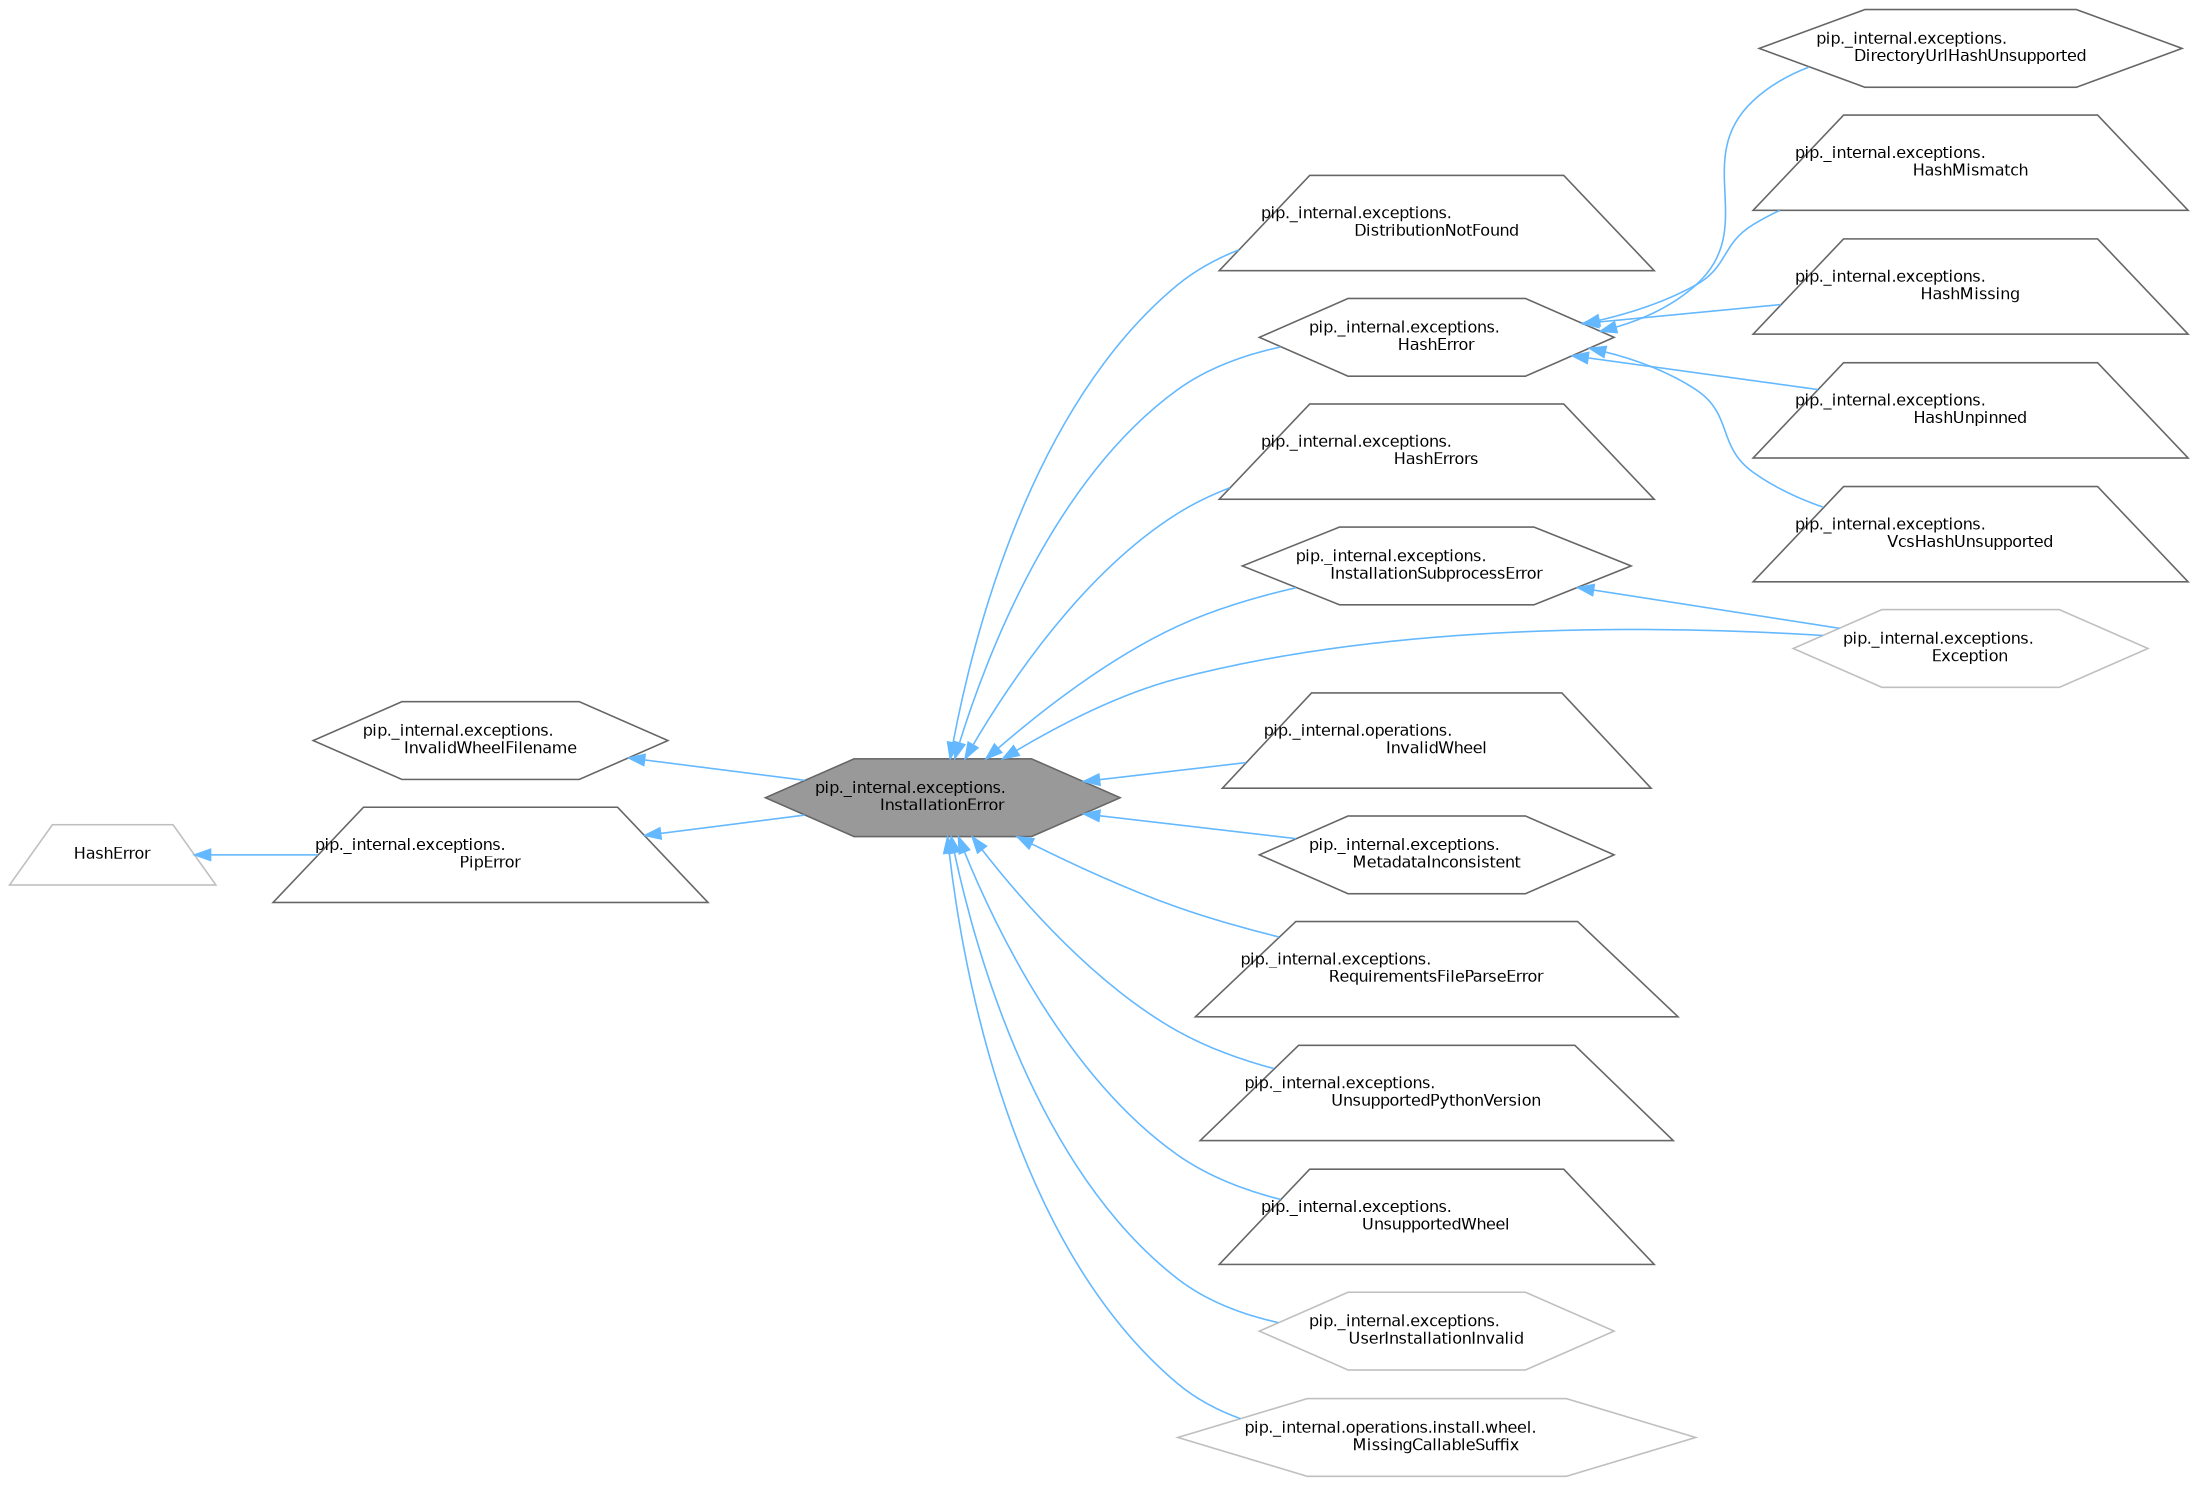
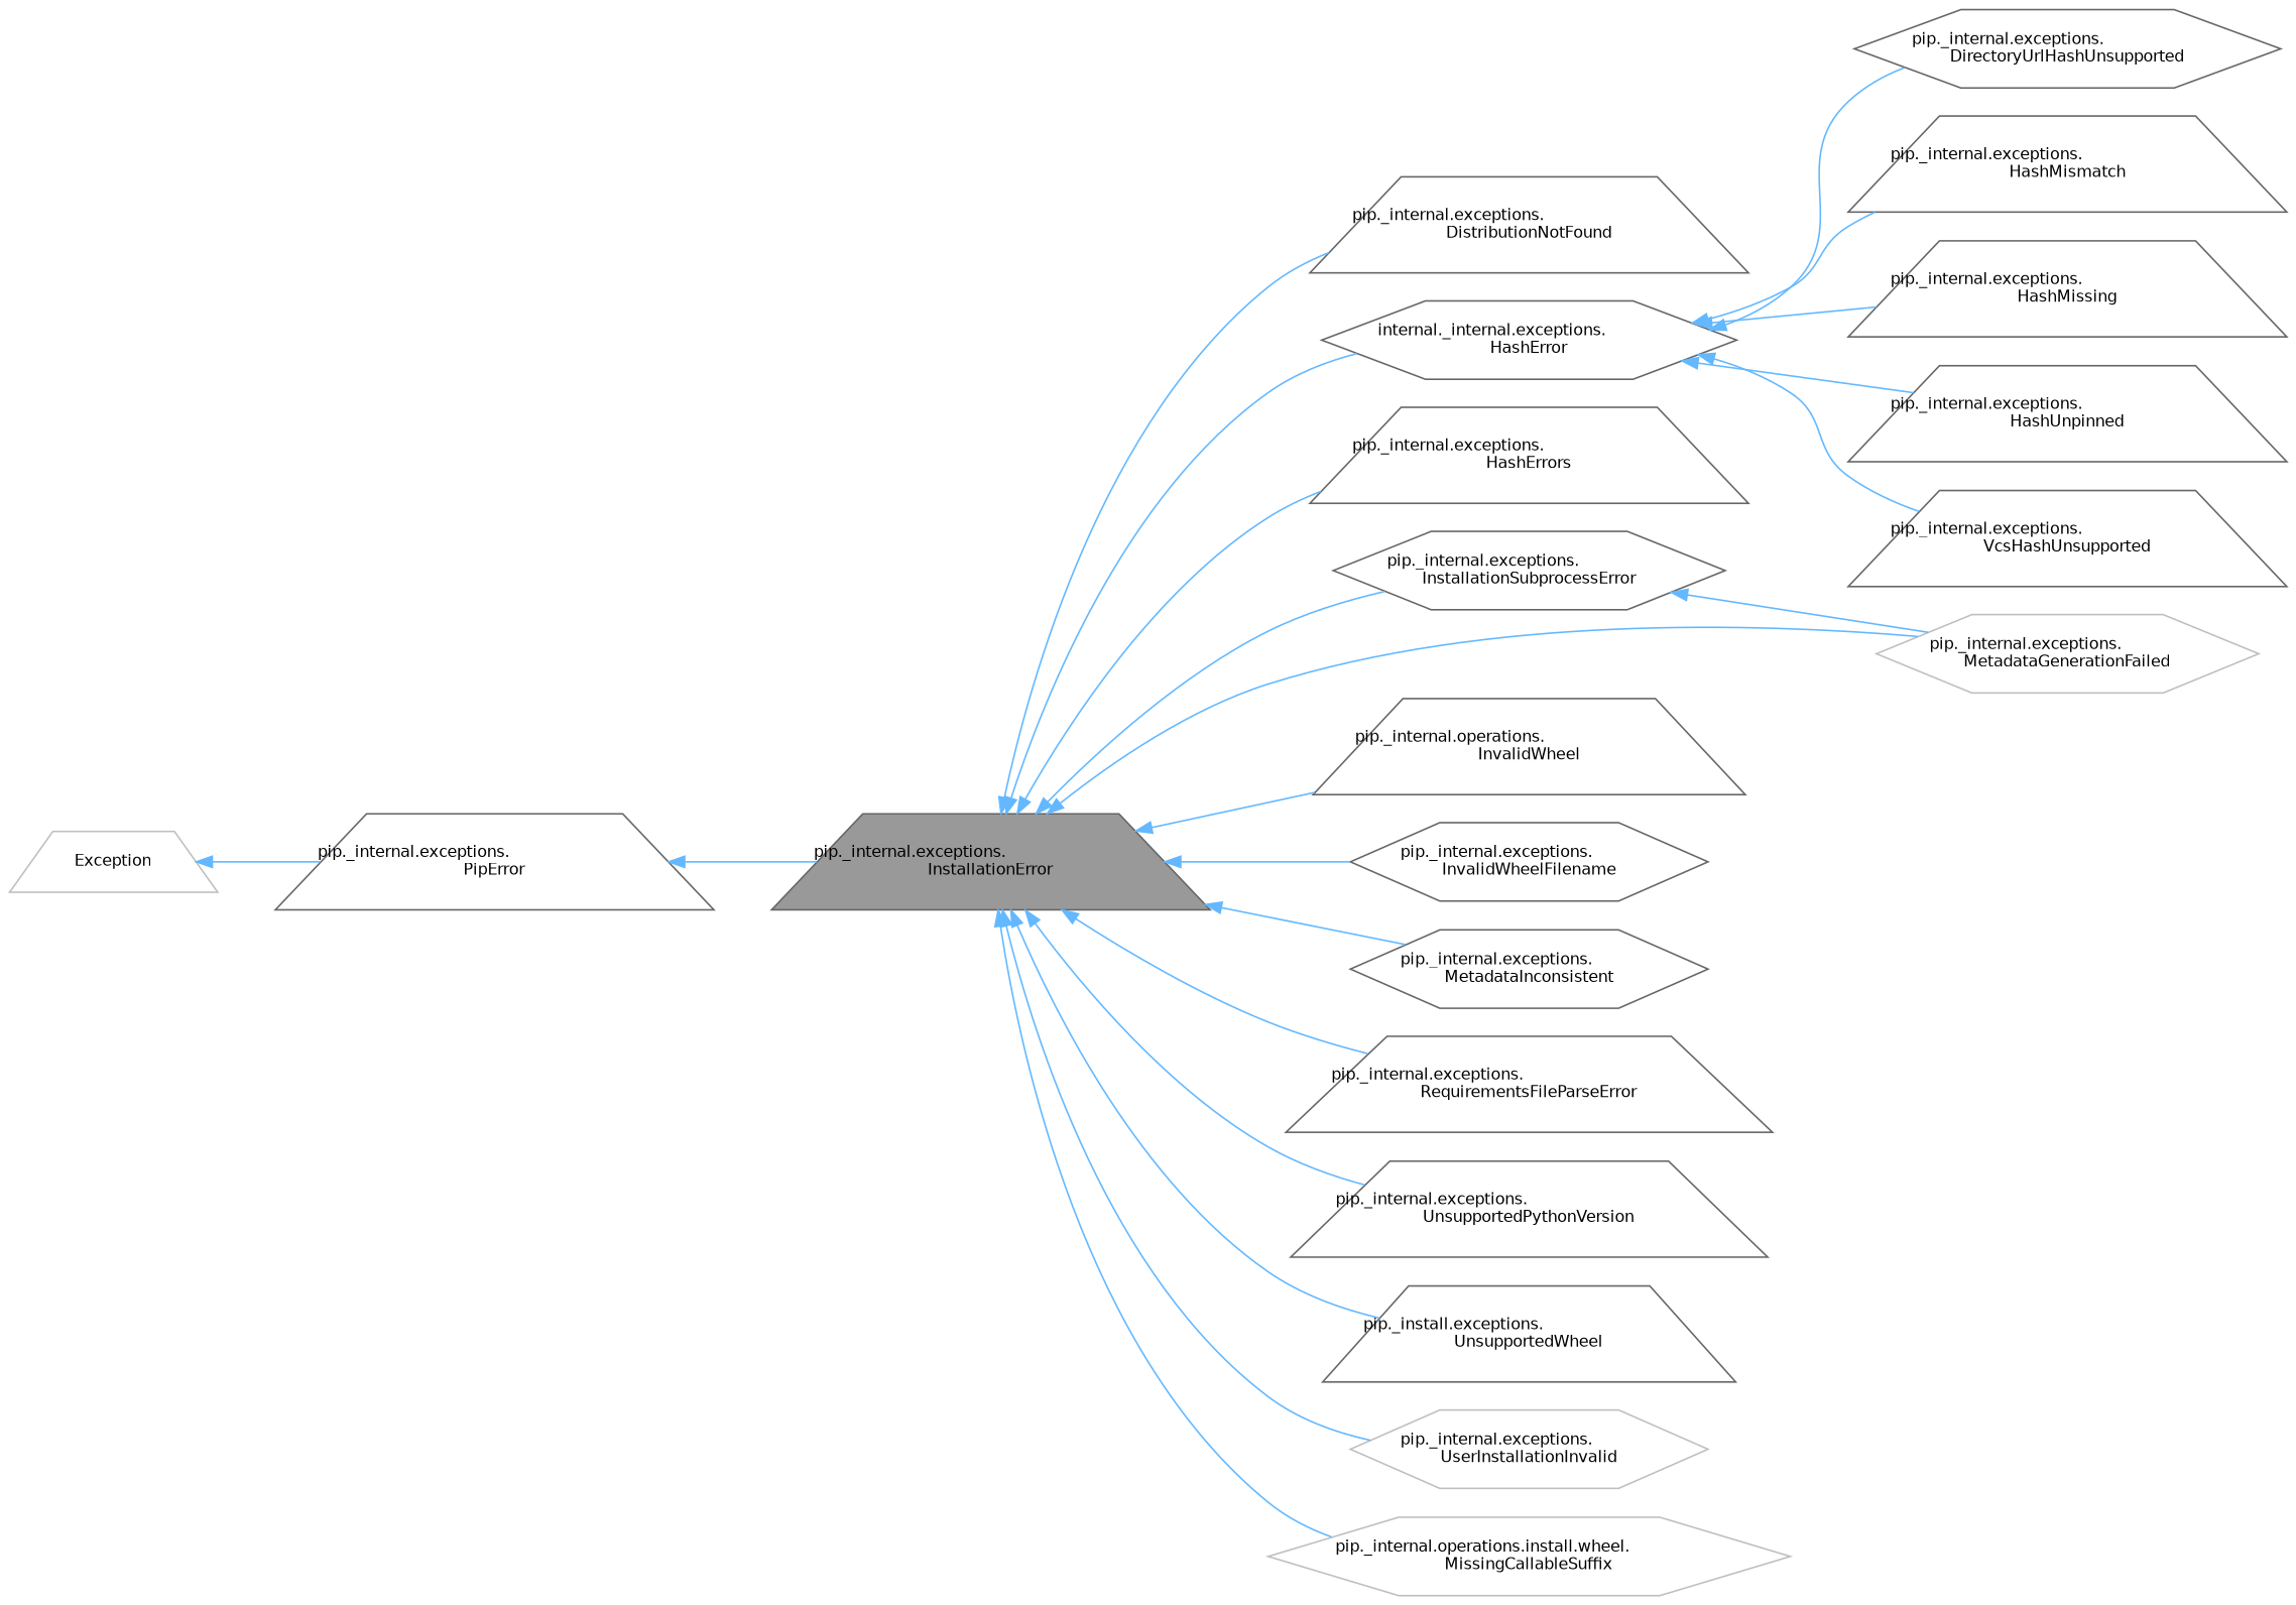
  digraph {
    rankdir=LR
    node [color=gray40 fillcolor=white fontname=Helvetica fontsize=10 shape=trapezium style=filled]
    edge [color=steelblue1 dir=back fontname=Helvetica fontsize=10 labelfontname=Helvetica labelfontsize=10 style=solid]
-   n1 [fillcolor=grey60 fontcolor=black height=0.2 label="pip._internal.exceptions.\lInstallationError" shape=hexagon width=0.4]
+   n1 [fillcolor=grey60 fontcolor=black height=0.2 label="pip._internal.exceptions.\lInstallationError" width=0.4]
    n2 [height=0.2 label="pip._internal.exceptions.\lDistributionNotFound" width=0.4]
-   n3 [height=0.2 label="pip._internal.exceptions.\lHashError" shape=hexagon width=0.4]
+   n3 [height=0.2 label="internal._internal.exceptions.\lHashError" shape=hexagon width=0.4]
    n4 [height=0.2 label="pip._internal.exceptions.\lHashErrors" width=0.4]
    n5 [height=0.2 label="pip._internal.exceptions.\lInstallationSubprocessError" shape=hexagon width=0.4]
-   n6 [color=grey75 height=0.2 label="pip._internal.exceptions.\lException" shape=hexagon width=0.4]
+   n6 [color=grey75 height=0.2 label="pip._internal.exceptions.\lMetadataGenerationFailed" shape=hexagon width=0.4]
    n7 [height=0.2 label="pip._internal.operations.\lInvalidWheel" width=0.4]
    n8 [height=0.2 label="pip._internal.exceptions.\lInvalidWheelFilename" shape=hexagon width=0.4]
    n9 [height=0.2 label="pip._internal.exceptions.\lMetadataInconsistent" shape=hexagon width=0.4]
    n10 [height=0.2 label="pip._internal.exceptions.\lRequirementsFileParseError" width=0.4]
    n11 [height=0.2 label="pip._internal.exceptions.\lUnsupportedPythonVersion" width=0.4]
-   n12 [height=0.2 label="pip._internal.exceptions.\lUnsupportedWheel" width=0.4]
+   n12 [height=0.2 label="pip._install.exceptions.\lUnsupportedWheel" width=0.4]
    n13 [color=grey75 height=0.2 label="pip._internal.exceptions.\lUserInstallationInvalid" shape=hexagon width=0.4]
    n14 [color=grey75 height=0.2 label="pip._internal.operations.install.wheel.\lMissingCallableSuffix" shape=hexagon width=0.4]
    n15 [height=0.2 label="pip._internal.exceptions.\lDirectoryUrlHashUnsupported" shape=hexagon width=0.4]
    n16 [height=0.2 label="pip._internal.exceptions.\lHashMismatch" width=0.4]
    n17 [height=0.2 label="pip._internal.exceptions.\lHashMissing" width=0.4]
    n18 [height=0.2 label="pip._internal.exceptions.\lHashUnpinned" width=0.4]
    n19 [height=0.2 label="pip._internal.exceptions.\lVcsHashUnsupported" width=0.4]
    n20 [height=0.2 label="pip._internal.exceptions.\lPipError" width=0.4]
-   n21 [color=grey75 height=0.2 label=HashError width=0.4]
+   n21 [color=grey75 height=0.2 label=Exception width=0.4]
    n1 -> n2
    n1 -> n3
    n1 -> n4
    n1 -> n5
    n1 -> n6
    n1 -> n7
-   n8 -> n1
+   n1 -> n8
    n1 -> n9
    n1 -> n10
    n1 -> n11
    n1 -> n12
    n1 -> n13
    n1 -> n14
    n3 -> n15
    n3 -> n16
    n3 -> n17
    n3 -> n18
    n3 -> n19
    n5 -> n6
    n20 -> n1
    n21 -> n20
  }
